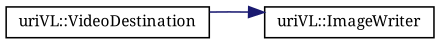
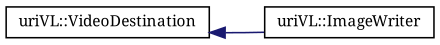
  digraph {
    rankdir=LR
    fontname="Noto Serif"
    node [color=black fillcolor=white fontname="Noto Serif" fontsize=10 shape=record style=filled]
    n1 [height=0.2 label="uriVL::VideoDestination" width=0.4]
    n2 [height=0.2 label="uriVL::ImageWriter" width=0.4]
-   n2 -> n1 [color=midnightblue dir=back fontname="Noto Serif" fontsize=10 labelfontname=Helvetica labelfontsize=10 style=solid]
+   n1 -> n2 [color=midnightblue dir=back fontname="Noto Serif" fontsize=10 labelfontname=Helvetica labelfontsize=10 style=solid]
  }
